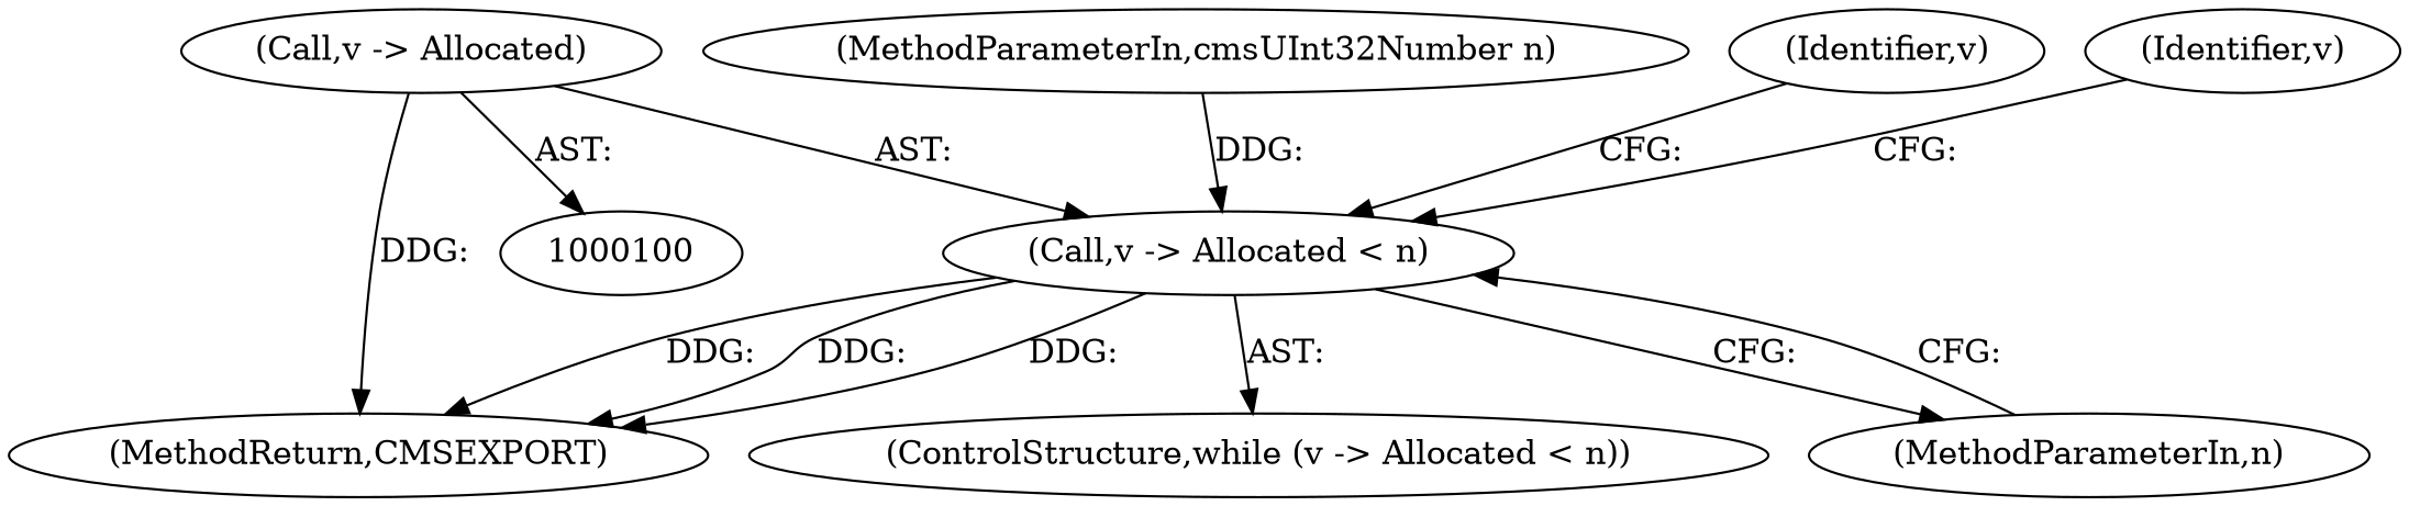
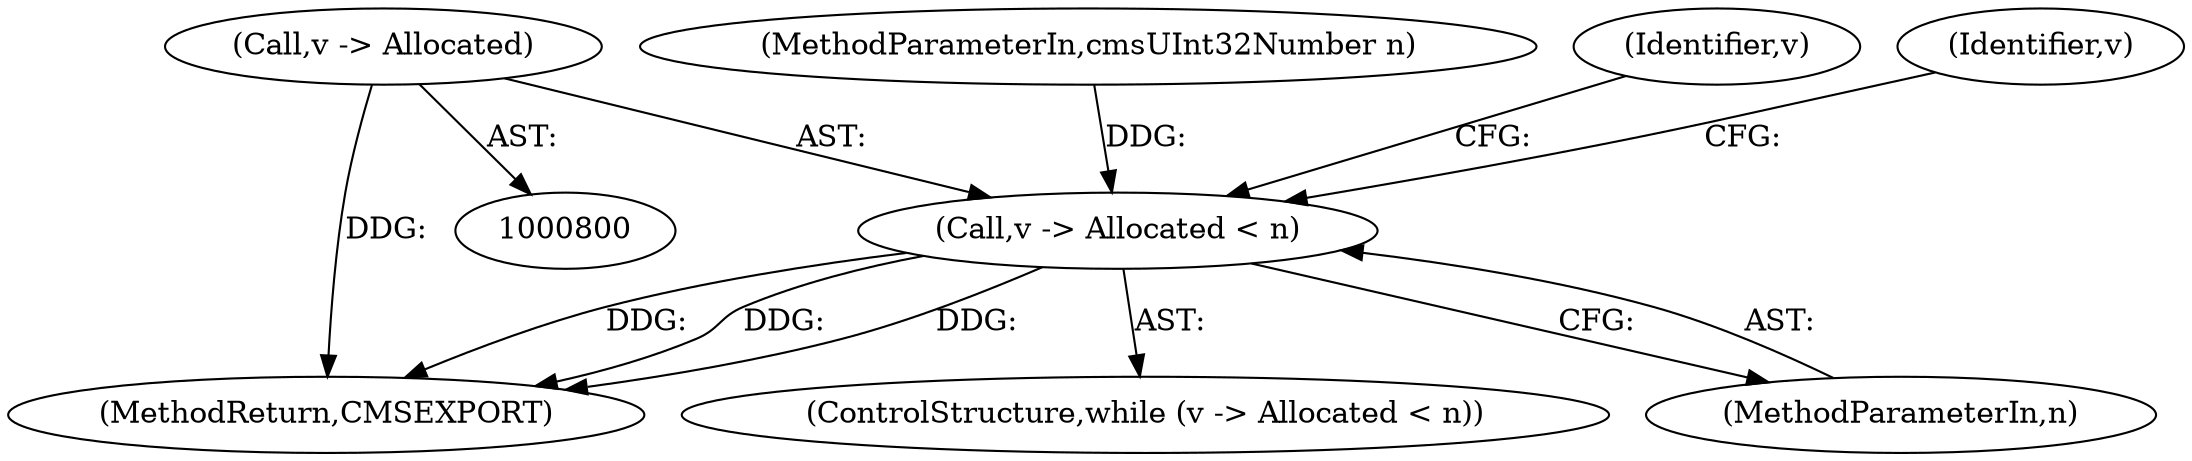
  digraph {
    n1 [label="(Call,v -> Allocated < n)"]
    n2 [label="(MethodReturn,CMSEXPORT)"]
    n3 [label="(ControlStructure,while (v -> Allocated < n))"]
    n4 [label="(MethodParameterIn,n)"]
    n5 [label="(MethodParameterIn,cmsUInt32Number n)"]
    n6 [label="(Call,v -> Allocated)"]
-   1000100
+   1000100 [label=1000800]
    n8 [label="(Identifier,v)"]
    n9 [label="(Identifier,v)"]
    n1 -> n2 [label="DDG: "]
    n1 -> n2 [label="DDG: "]
    n1 -> n2 [label="DDG: "]
    n1 -> n3 [label="AST: "]
    n1 -> n4 [label="CFG: "]
-   n4 -> n1 [label="CFG: "]
+   n4 -> n1 [label="AST: "]
    n5 -> n1 [label="DDG: "]
    n6 -> n1 [label="AST: "]
    n6 -> n2 [label="DDG: "]
    n6 -> 1000100 [label="AST: "]
    n8 -> n1 [label="CFG: "]
    n9 -> n1 [label="CFG: "]
  }
